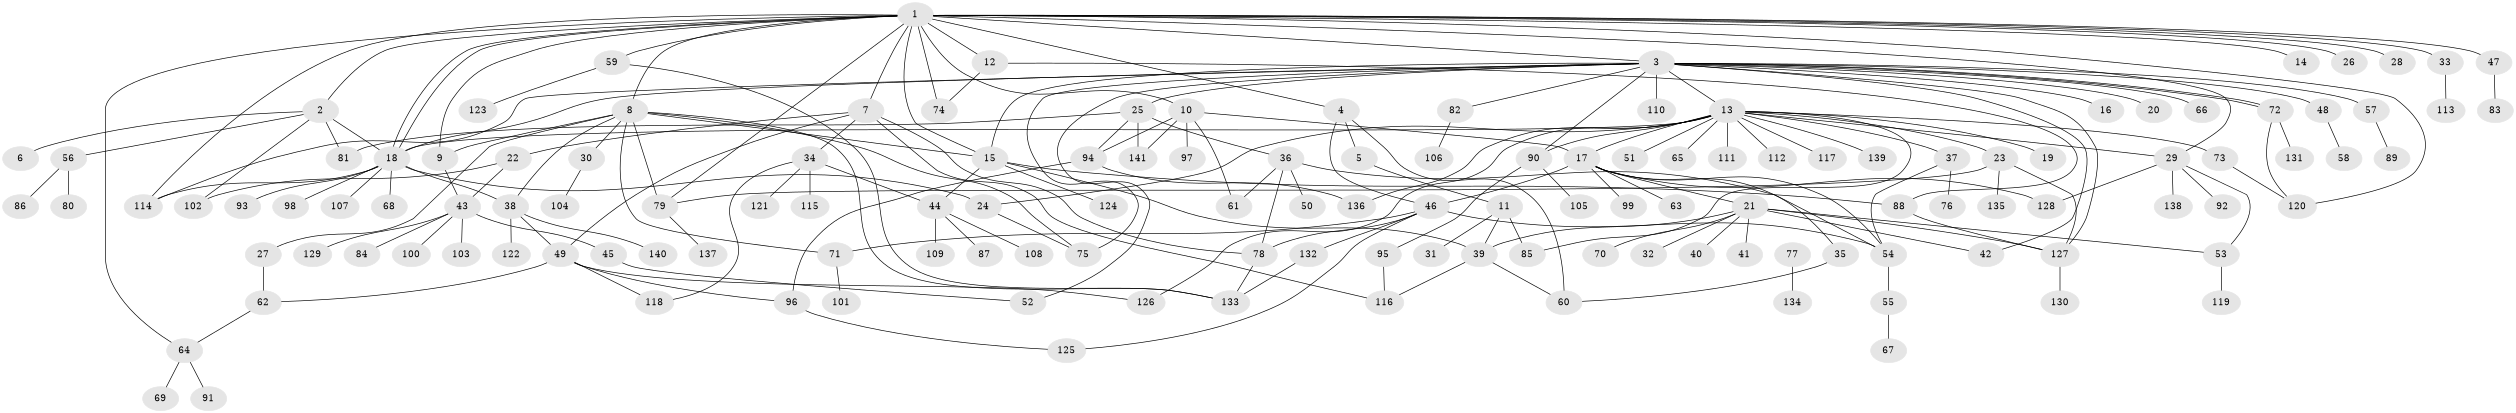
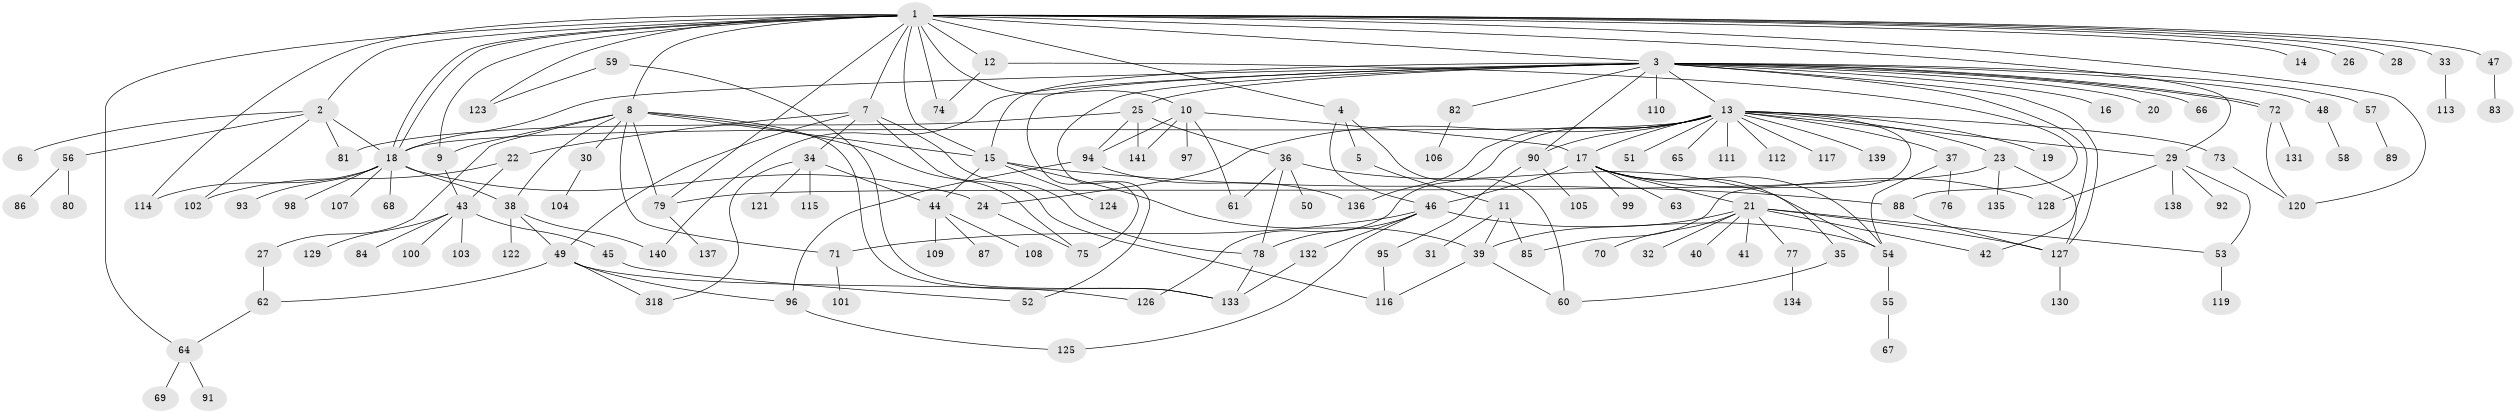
  graph {
    node [color=gray90 style=filled]
    1
    2
    3
    4
    7
    8
    9
    10
    12
    14
    15
    18
    26
    28
    29
    33
    47
    59
    64
    74
    79
    114
    120
    6
    56
    81
    102
    13
    16
    20
    25
    42
    48
    52
    57
    66
    72
    75
    82
    90
    110
    127
    5
    46
    60
    22
    34
    49
    78
    116
    27
    30
    38
    71
    133
    43
    17
    61
    94
    97
    141
    88
    39
    44
    124
    24
    68
    93
    98
    107
    128
    53
    92
    138
    113
    83
    123
    69
    91
    137
    80
    86
    85
    19
    23
    37
    51
    65
    73
    111
    112
    117
    126
    136
    139
    36
    58
    89
    131
    106
    95
    105
    130
    11
    54
    125
    132
    31
    115
-   118
+   118 [label=318]
    121
    62
    96
    104
    122
    140
    101
    45
    84
    100
    103
    129
    21
    35
    63
    99
    135
    76
    87
    108
    109
    32
    40
    41
    70
    77
    55
    119
    134
    50
    67
    1 -- 2
    1 -- 3
    1 -- 4
    1 -- 7
    1 -- 8
    1 -- 9
    1 -- 10
    1 -- 12
    1 -- 14
    1 -- 15
    1 -- 18
    1 -- 18
    1 -- 26
    1 -- 28
    1 -- 29
    1 -- 33
    1 -- 47
-   1 -- 59
+   1 -- 123
    1 -- 64
    1 -- 74
    1 -- 79
    1 -- 114
    1 -- 120
    2 -- 18
    2 -- 6
    2 -- 56
    2 -- 81
    2 -- 102
    3 -- 15
    3 -- 18
-   3 -- 114
+   3 -- 140
    3 -- 13
    3 -- 16
    3 -- 20
    3 -- 25
    3 -- 42
    3 -- 48
    3 -- 52
    3 -- 57
    3 -- 66
    3 -- 72
    3 -- 72
    3 -- 75
    3 -- 82
    3 -- 90
    3 -- 110
    3 -- 127
    4 -- 5
    4 -- 46
    4 -- 60
    7 -- 22
    7 -- 34
    7 -- 49
    7 -- 78
    7 -- 116
    8 -- 9
    8 -- 15
    8 -- 79
    8 -- 75
    8 -- 27
    8 -- 30
    8 -- 38
    8 -- 71
    8 -- 133
    9 -- 43
    10 -- 17
    10 -- 61
    10 -- 94
    10 -- 97
    10 -- 141
    12 -- 74
    12 -- 88
    15 -- 88
    15 -- 39
    15 -- 44
    15 -- 124
    18 -- 114
    18 -- 38
    18 -- 24
    18 -- 68
    18 -- 93
    18 -- 98
    18 -- 107
    29 -- 128
    29 -- 53
    29 -- 92
    29 -- 138
    33 -- 113
    47 -- 83
    59 -- 133
    59 -- 123
    64 -- 69
    64 -- 91
    79 -- 137
    56 -- 80
    56 -- 86
    13 -- 18
    13 -- 29
    13 -- 90
    13 -- 17
    13 -- 24
    13 -- 85
    13 -- 19
    13 -- 23
    13 -- 37
    13 -- 51
    13 -- 65
    13 -- 73
    13 -- 111
    13 -- 112
    13 -- 117
    13 -- 126
    13 -- 136
    13 -- 139
    25 -- 81
    25 -- 94
    25 -- 141
    25 -- 36
    48 -- 58
    57 -- 89
    72 -- 120
    72 -- 131
    82 -- 106
    90 -- 95
    90 -- 105
    127 -- 130
    5 -- 11
    46 -- 78
    46 -- 71
    46 -- 54
    46 -- 125
    46 -- 132
    22 -- 102
    22 -- 43
    34 -- 44
    34 -- 115
    34 -- 118
    34 -- 121
    49 -- 126
    49 -- 118
    49 -- 62
    49 -- 96
    78 -- 133
    27 -- 62
    30 -- 104
    38 -- 49
    38 -- 122
    38 -- 140
    71 -- 101
    43 -- 45
    43 -- 84
    43 -- 100
    43 -- 103
    43 -- 129
    17 -- 46
    17 -- 128
    17 -- 54
    17 -- 21
    17 -- 35
    17 -- 63
    17 -- 99
    94 -- 136
    94 -- 96
    88 -- 127
    39 -- 60
    39 -- 116
    44 -- 87
    44 -- 108
    44 -- 109
    24 -- 75
    53 -- 119
    23 -- 79
    23 -- 127
    23 -- 135
    37 -- 54
    37 -- 76
    73 -- 120
    36 -- 78
    36 -- 61
    36 -- 54
    36 -- 50
    95 -- 116
    11 -- 39
    11 -- 85
    11 -- 31
    54 -- 55
    132 -- 133
    62 -- 64
    96 -- 125
    45 -- 52
    21 -- 42
    21 -- 127
    21 -- 39
    21 -- 53
    21 -- 32
    21 -- 40
    21 -- 41
    21 -- 70
+   21 -- 77
    35 -- 60
    77 -- 134
    55 -- 67
  }
